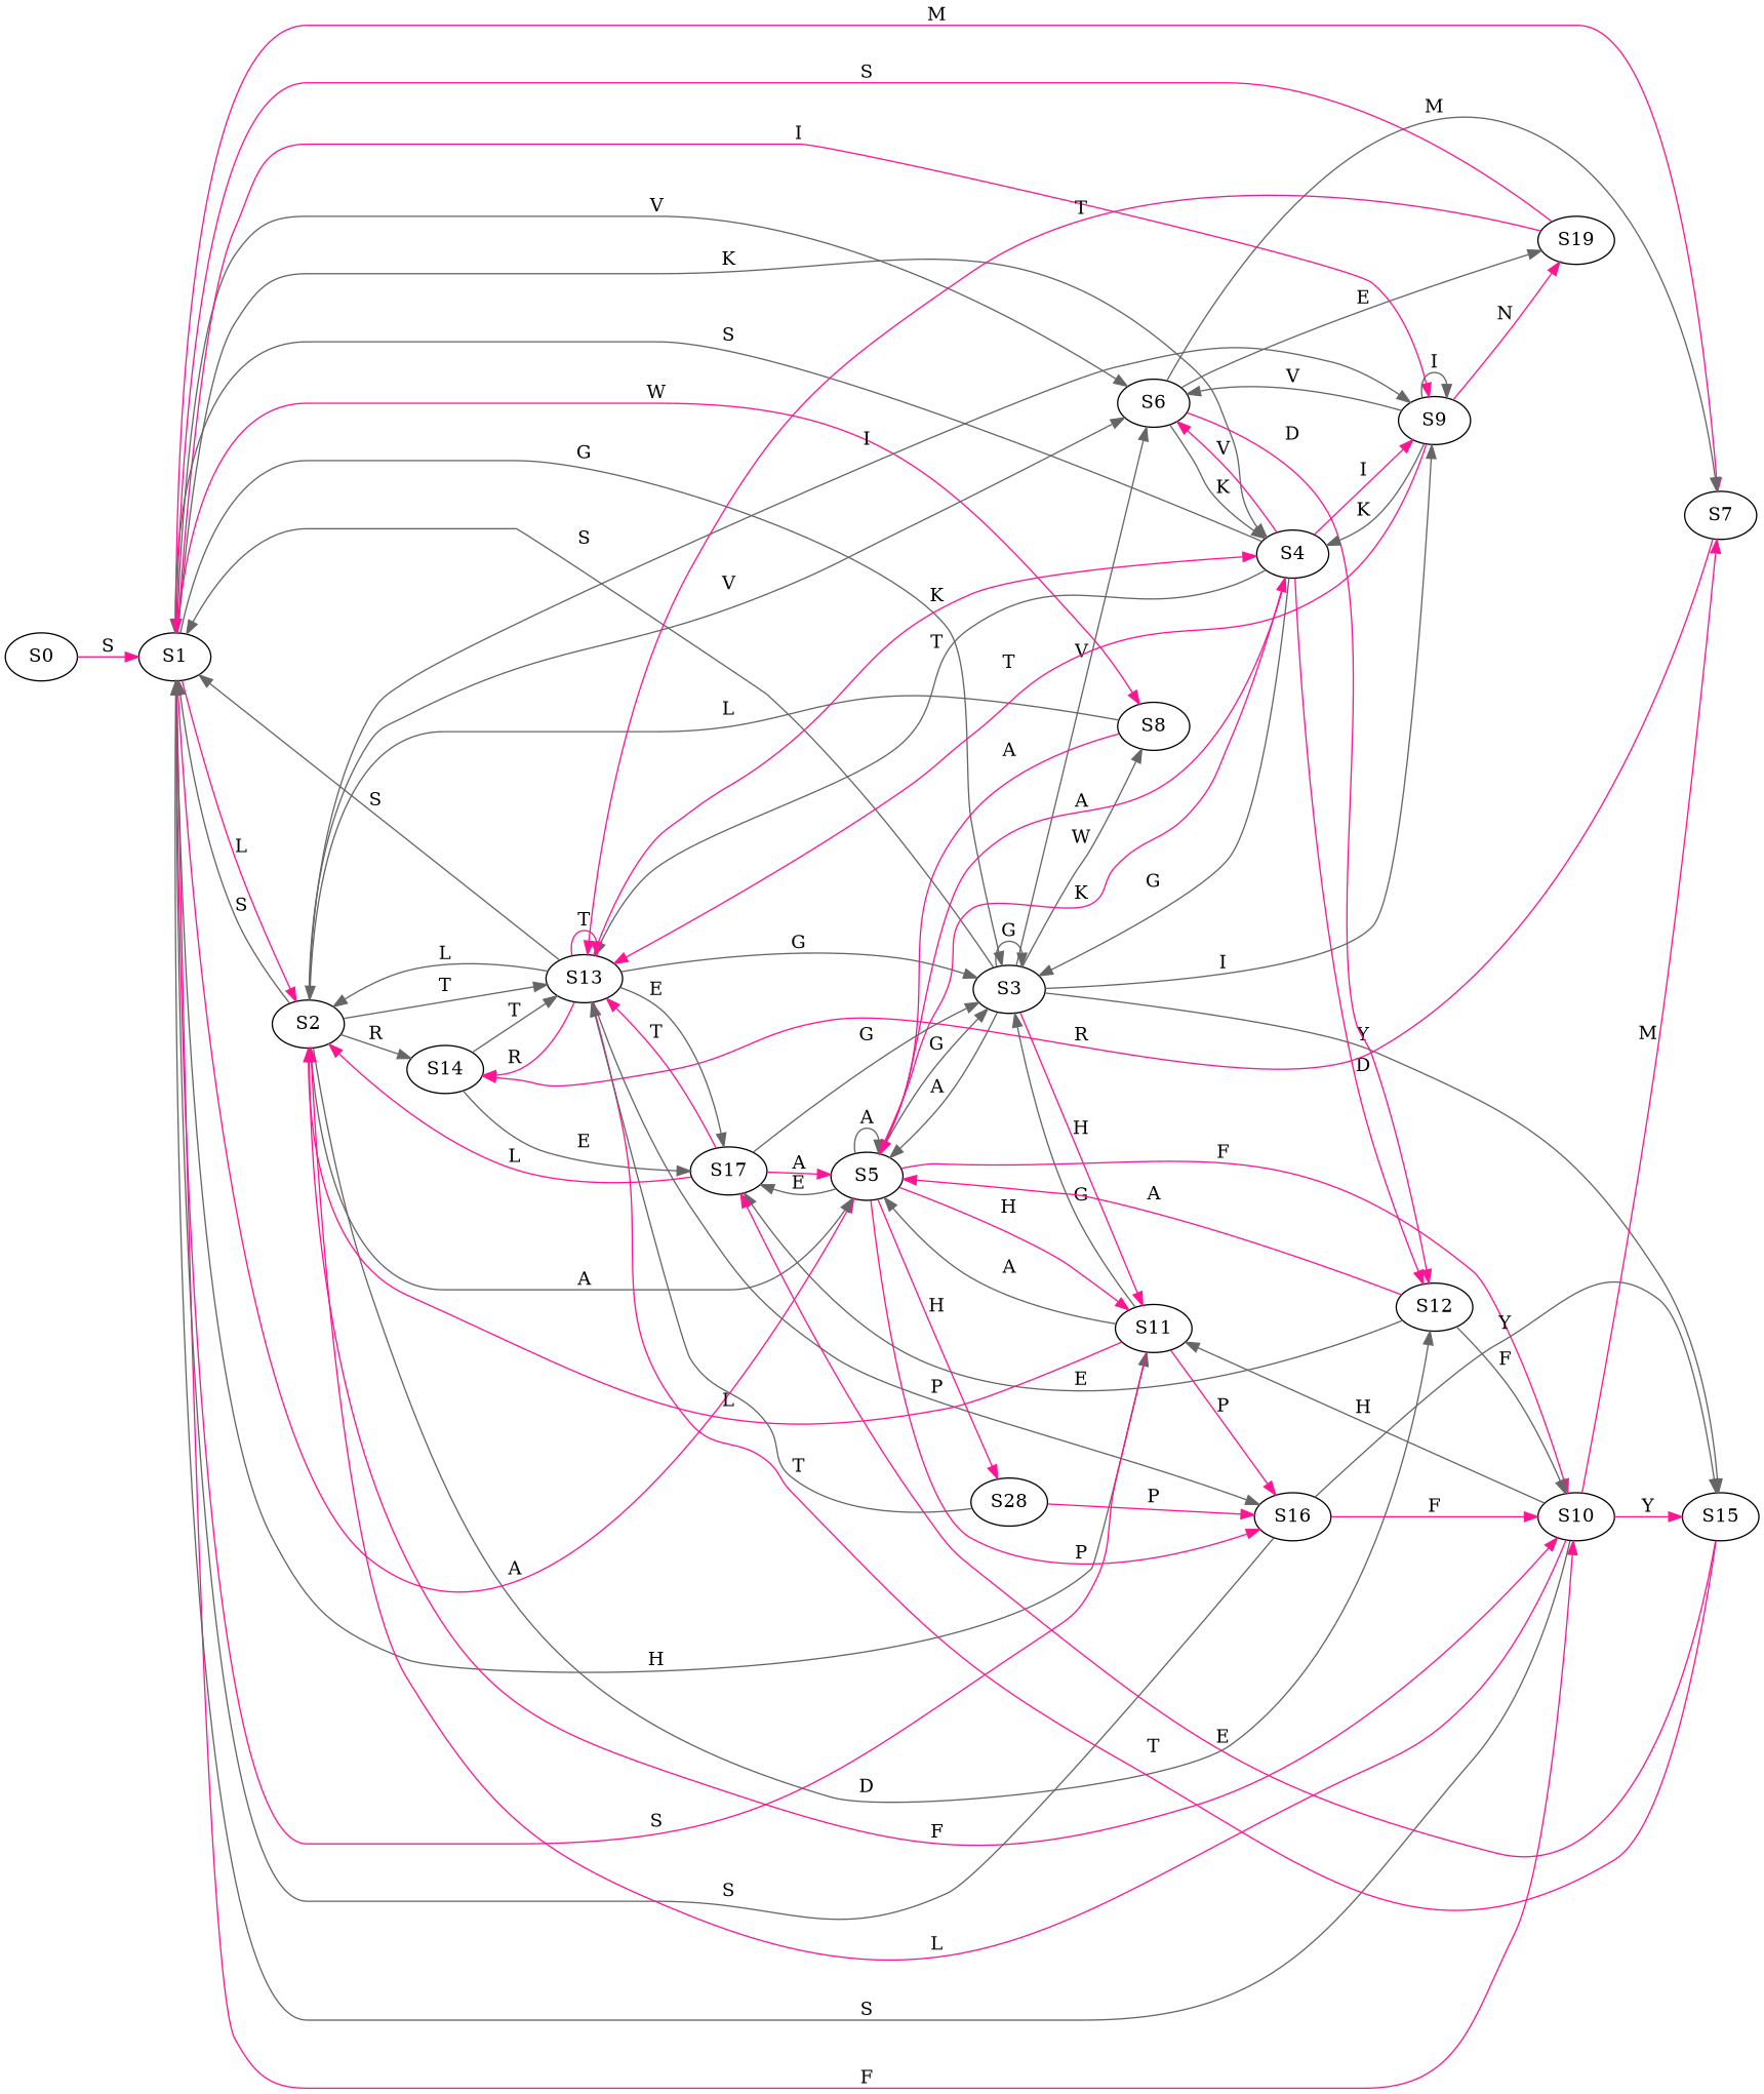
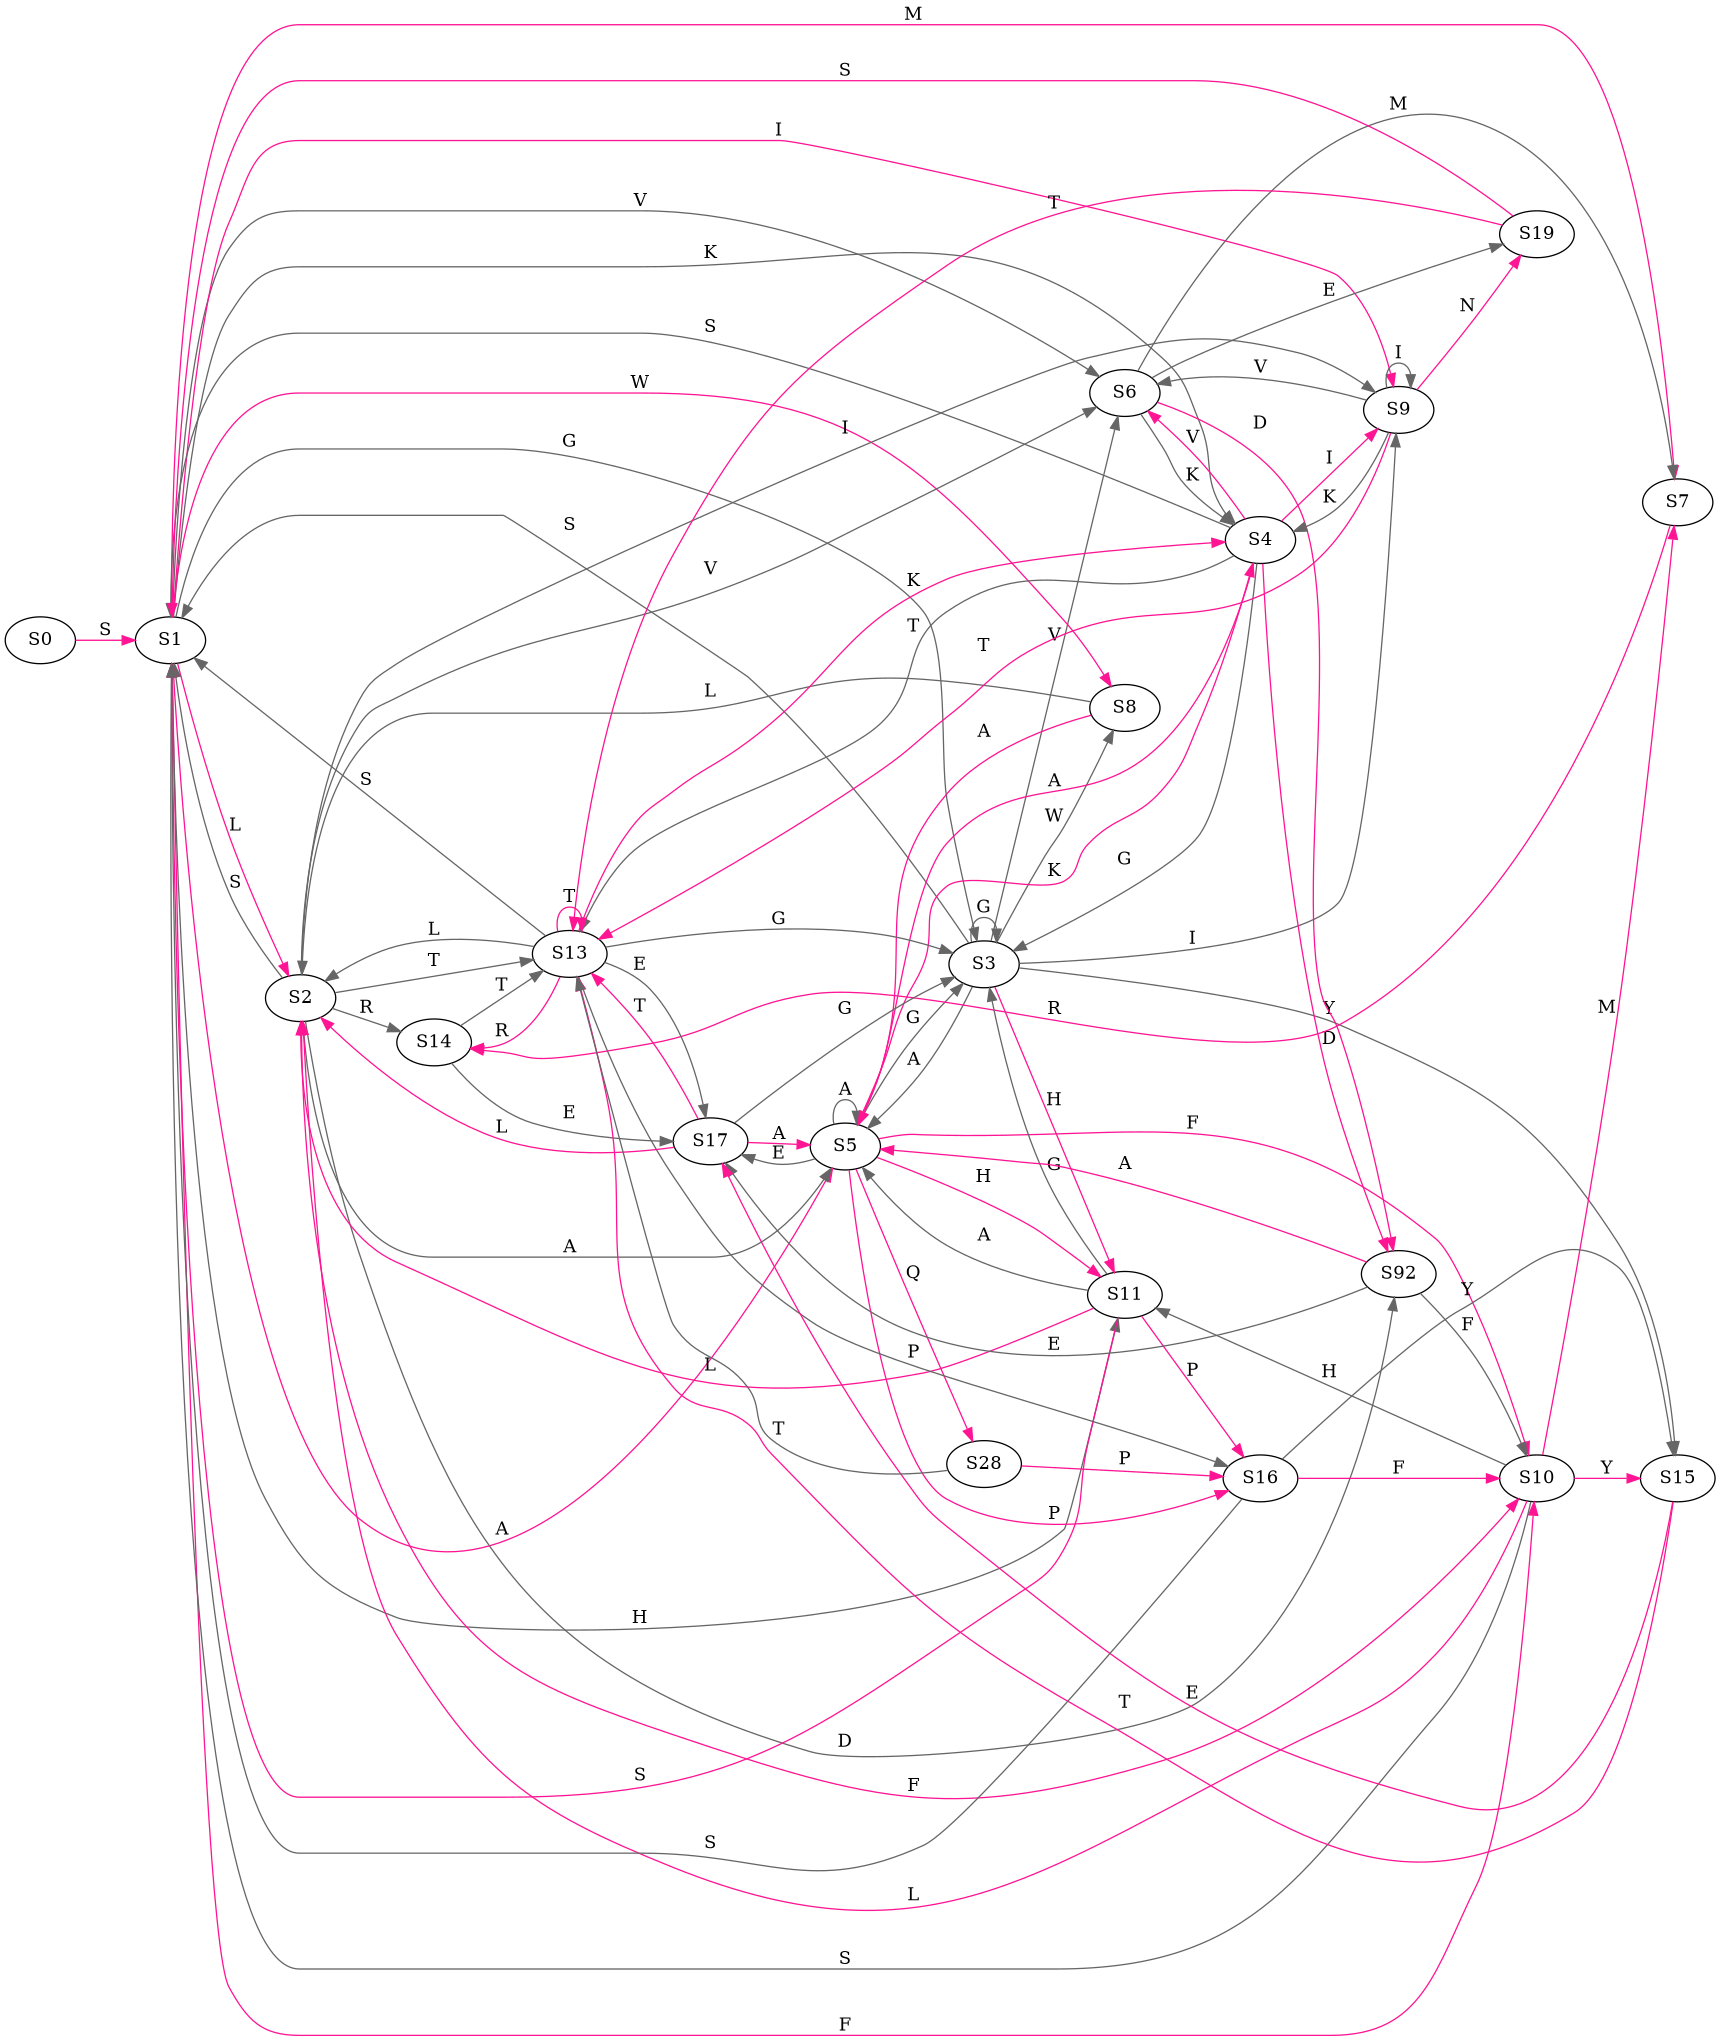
  strict digraph {
    rankdir=LR
    edge [color=gray40]
    S0
    S1
    S2
    S3
    S4
    S5
    S6
    S7
    S8
    S9
    S10
    S11
-   S12
+   S12 [label=S92]
    S13
    S14
    S15
    S16
    S17
    n19 [label=S28]
    S19
    S0 -> S1 [color=deeppink label=S]
    S1 -> S2 [color=deeppink label=L]
    S1 -> S3 [label=G]
    S1 -> S4 [label=K]
    S1 -> S5 [color=deeppink label=A]
    S1 -> S6 [label=V]
    S1 -> S7 [color=deeppink label=M]
    S1 -> S8 [color=deeppink label=W]
    S1 -> S9 [color=deeppink label=I]
    S1 -> S10 [color=deeppink label=F]
    S1 -> S11 [label=H]
    S2 -> S1 [label=S]
    S2 -> S5 [label=A]
    S2 -> S6 [label=V]
    S2 -> S9 [label=I]
    S2 -> S10 [color=deeppink label=F]
    S2 -> S12 [label=D]
    S2 -> S13 [label=T]
    S2 -> S14 [label=R]
    S3 -> S1 [label=S]
    S3 -> S3 [label=G]
    S3 -> S5 [label=A]
    S3 -> S6 [label=V]
    S3 -> S8 [label=W]
    S3 -> S9 [label=I]
    S3 -> S11 [color=deeppink label=H]
    S3 -> S15 [label=Y]
    S4 -> S1 [label=S]
    S4 -> S3 [label=G]
    S4 -> S5 [color=deeppink label=A]
    S4 -> S6 [color=deeppink label=V]
    S4 -> S9 [color=deeppink label=I]
    S4 -> S12 [color=deeppink label=D]
    S4 -> S13 [label=T]
    S5 -> S3 [label=G]
    S5 -> S4 [color=deeppink label=K]
    S5 -> S5 [label=A]
    S5 -> S10 [color=deeppink label=F]
    S5 -> S11 [color=deeppink label=H]
    S5 -> S16 [color=deeppink label=P]
    S5 -> S17 [label=E]
-   S5 -> n19 [color=deeppink label=H]
+   S5 -> n19 [color=deeppink label=Q]
    S6 -> S4 [label=K]
    S6 -> S7 [label=M]
    S6 -> S12 [color=deeppink label=D]
    S6 -> S19 [label=E]
    S7 -> S14 [color=deeppink label=R]
    S8 -> S2 [label=L]
    S8 -> S5 [color=deeppink label=A]
    S9 -> S4 [label=K]
    S9 -> S6 [label=V]
    S9 -> S9 [label=I]
    S9 -> S13 [color=deeppink label=T]
    S9 -> S19 [color=deeppink label=N]
    S10 -> S1 [label=S]
    S10 -> S2 [color=deeppink label=L]
    S10 -> S7 [color=deeppink label=M]
    S10 -> S11 [label=H]
    S10 -> S15 [color=deeppink label=Y]
    S11 -> S1 [color=deeppink label=S]
    S11 -> S2 [color=deeppink label=L]
    S11 -> S3 [label=G]
    S11 -> S5 [label=A]
    S11 -> S16 [color=deeppink label=P]
    S12 -> S5 [color=deeppink label=A]
    S12 -> S10 [label=F]
    S12 -> S17 [label=E]
    S13 -> S1 [label=S]
    S13 -> S2 [label=L]
    S13 -> S3 [label=G]
    S13 -> S4 [color=deeppink label=K]
    S13 -> S13 [color=deeppink label=T]
    S13 -> S14 [color=deeppink label=R]
    S13 -> S16 [label=P]
    S13 -> S17 [label=E]
    S14 -> S13 [label=T]
    S14 -> S17 [label=E]
    S15 -> S13 [color=deeppink label=T]
    S15 -> S17 [color=deeppink label=E]
    S16 -> S1 [label=S]
    S16 -> S10 [color=deeppink label=F]
    S16 -> S15 [label=Y]
    S17 -> S2 [color=deeppink label=L]
    S17 -> S3 [label=G]
    S17 -> S5 [color=deeppink label=A]
    S17 -> S13 [color=deeppink label=T]
    n19 -> S13 [label=T]
    n19 -> S16 [color=deeppink label=P]
    S19 -> S1 [color=deeppink label=S]
    S19 -> S13 [color=deeppink label=T]
  }
